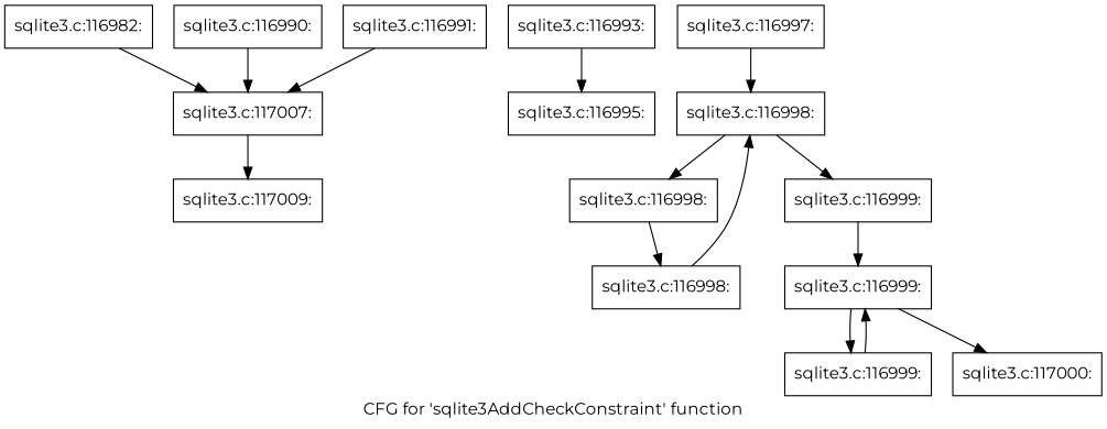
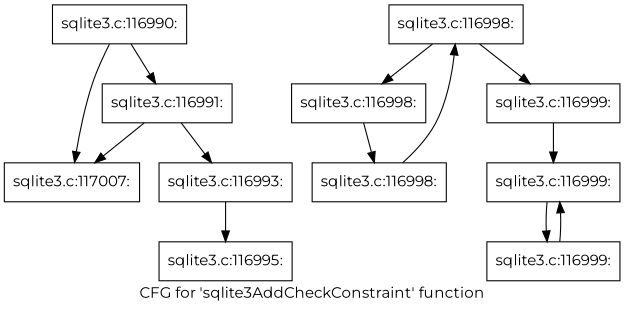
  digraph {
    fontname=Montserrat
    label="CFG for 'sqlite3AddCheckConstraint' function"
    node [fontname=Montserrat shape=record]
    edge [fontname=Montserrat]
-   n1 [label="{sqlite3.c:116982:}"]
    n2 [label="{sqlite3.c:117007:}"]
    n3 [label="{sqlite3.c:116990:}"]
    n4 [label="{sqlite3.c:116991:}"]
-   n5 [label="{sqlite3.c:117009:}"]
    n6 [label="{sqlite3.c:116993:}"]
    n7 [label="{sqlite3.c:116995:}"]
-   n8 [label="{sqlite3.c:116997:}"]
    n9 [label="{sqlite3.c:116998:}"]
    n10 [label="{sqlite3.c:116998:}"]
    n11 [label="{sqlite3.c:116999:}"]
    n12 [label="{sqlite3.c:116998:}"]
    n13 [label="{sqlite3.c:116999:}"]
    n14 [label="{sqlite3.c:116999:}"]
-   n15 [label="{sqlite3.c:117000:}"]
-   n1 -> n2
-   n2 -> n5
    n3 -> n2
+   n3 -> n4
    n4 -> n2
+   n4 -> n6
    n6 -> n7
-   n8 -> n9
    n9 -> n10
    n9 -> n11
    n10 -> n12
    n11 -> n13
    n12 -> n9
    n13 -> n14
-   n13 -> n15
    n14 -> n13
  }
